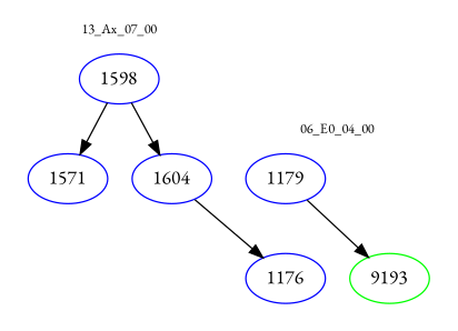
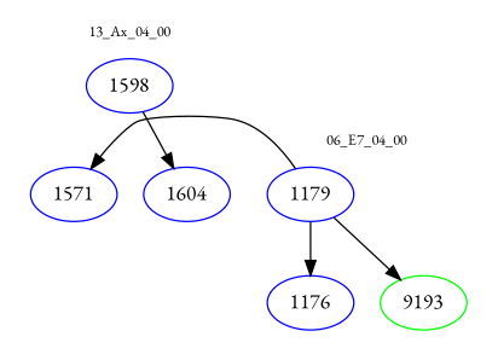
  digraph {
    fontname="EB Garamond"
    node [color=blue fontname="EB Garamond"]
    edge [color=black fontname="EB Garamond"]
    n1 [label=1598]
    n2 [label=1571]
    n3 [label=1604]
    n4 [label=1179]
    n5 [label=1176]
    n6 [color=green label=9193]
    subgraph cluster_1 {
      color=white
      fontsize=10
-     label="13_Ax_07_00"
+     label="13_Ax_04_00"
      n1
      n2
      n3
    }
    subgraph cluster_2 {
      color=white
      fontsize=10
-     label="06_E0_04_00"
+     label="06_E7_04_00"
      n4
      n5
      n6
    }
-   n1 -> n2
+   n4 -> n2
    n1 -> n3
-   n3 -> n5
+   n4 -> n5
    n4 -> n6
  }
